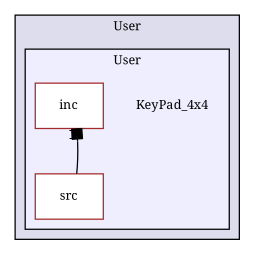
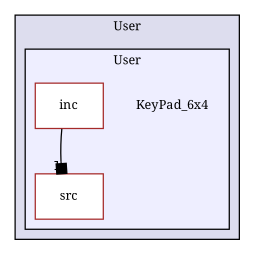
  digraph {
    compound=true
    fontname="Noto Serif"
    node [fontname="Noto Serif" fontsize=10 shape=box color=brown fillcolor=white style=filled]
-   n1 [label=KeyPad_4x4 shape=plaintext color=darkorange fillcolor="" style=""]
+   n1 [label=KeyPad_6x4 shape=plaintext color=darkorange fillcolor="" style=""]
    n2 [label=inc]
    n3 [label=src]
    subgraph cluster_1 {
      bgcolor="#ddddee"
      fontsize=10
      label=User
      pencolor=black
      subgraph cluster_2 {
        bgcolor="#eeeeff"
        fontsize=10
        pencolor=black
        n1
        n2
        n3
      }
    }
-   n3 -> n2 [headlabel=1 labeldistance=1.5 labelfontname=Helvetica labelfontsize=10 arrowhead=box fontname="Noto Serif"]
+   n2 -> n3 [headlabel=1 labeldistance=1.5 labelfontname=Helvetica labelfontsize=10 arrowhead=box fontname="Noto Serif"]
  }
